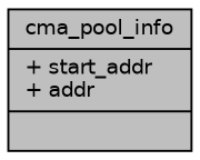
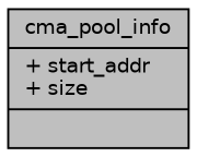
  digraph {
-   n1 [color=black fillcolor=grey75 fontcolor=black fontname=Helvetica fontsize=10 height=0.2 label="{cma_pool_info\n|+ start_addr\l+ addr\l|}" shape=record style=filled width=0.4]
+   n1 [color=black fillcolor=grey75 fontcolor=black fontname=Helvetica fontsize=10 height=0.2 label="{cma_pool_info\n|+ start_addr\l+ size\l|}" shape=record style=filled width=0.4]
  }
